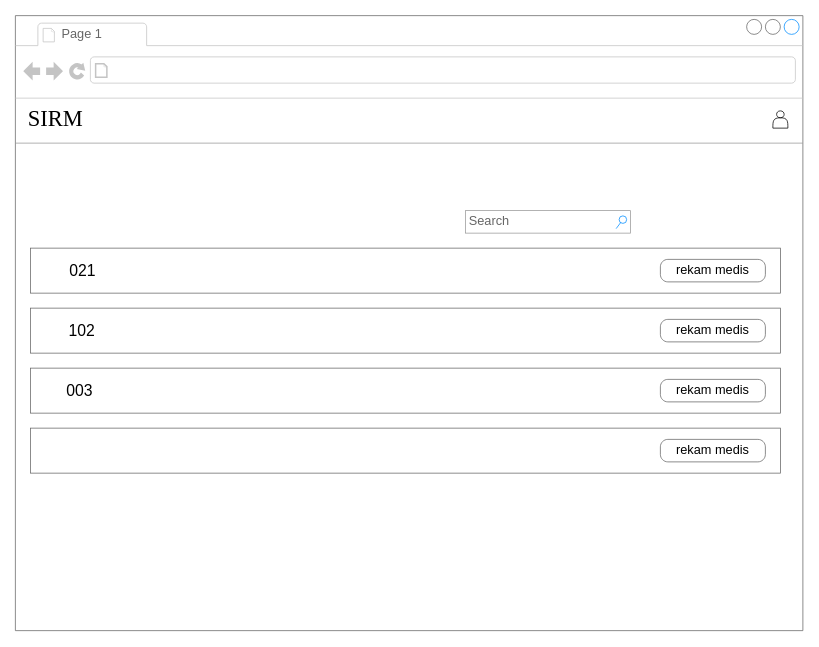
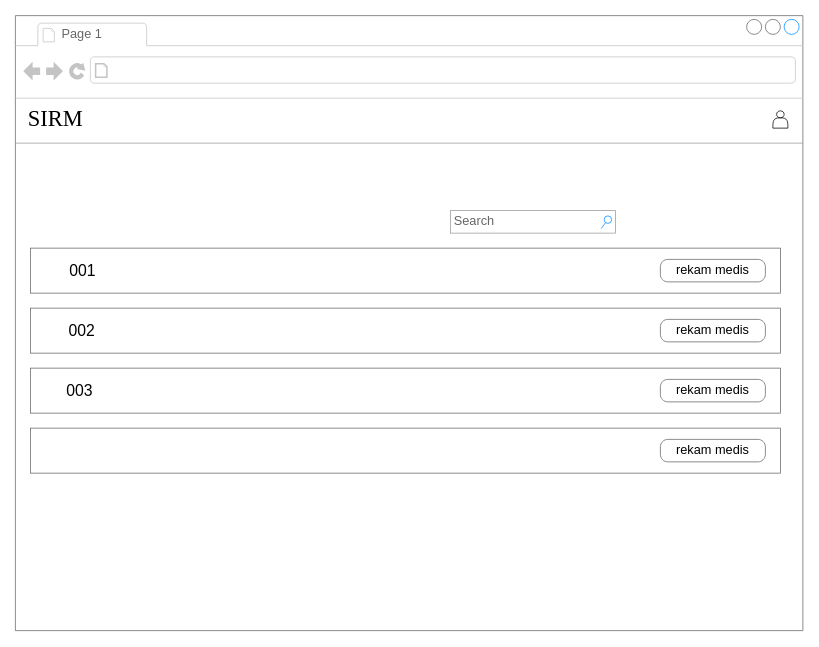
  <mxCell id="0" />
  <mxCell id="1" parent="0" />
  <mxCell id="2" value="" style="strokeWidth=1;shadow=0;dashed=0;align=center;html=1;shape=mxgraph.mockup.containers.browserWindow;rSize=0;strokeColor=#666666;mainText=,;recursiveResize=0;rounded=0;labelBackgroundColor=none;fontFamily=Verdana;fontSize=12" parent="1" vertex="1"><mxGeometry x="20" y="20" width="1050" height="820" as="geometry" /></mxCell>
  <mxCell id="3" value="Page 1" style="strokeWidth=1;shadow=0;dashed=0;align=center;html=1;shape=mxgraph.mockup.containers.anchor;fontSize=17;fontColor=#666666;align=left;" parent="2" vertex="1"><mxGeometry x="60" y="12" width="110" height="26" as="geometry" /></mxCell>
  <mxCell id="4" value="SIRM" style="text;html=1;points=[];align=left;verticalAlign=top;spacingTop=-4;fontSize=30;fontFamily=Verdana" parent="2" vertex="1"><mxGeometry x="15" y="116" width="95" height="50" as="geometry" /></mxCell>
- <mxCell id="5" value="Search" style="strokeWidth=1;shadow=0;dashed=0;align=center;html=1;shape=mxgraph.mockup.forms.searchBox;strokeColor=#999999;mainText=;strokeColor2=#008cff;fontColor=#666666;fontSize=17;align=left;spacingLeft=3;rounded=0;labelBackgroundColor=none;" parent="2" vertex="1"><mxGeometry x="600" y="260" width="220" height="30" as="geometry" /></mxCell>
+ <mxCell id="5" value="Search" style="strokeWidth=1;shadow=0;dashed=0;align=center;html=1;shape=mxgraph.mockup.forms.searchBox;strokeColor=#999999;mainText=;strokeColor2=#008cff;fontColor=#666666;fontSize=17;align=left;spacingLeft=3;rounded=0;labelBackgroundColor=none;" parent="2" vertex="1"><mxGeometry x="580" y="260" width="220" height="30" as="geometry" /></mxCell>
  <mxCell id="6" value="" style="verticalLabelPosition=bottom;shadow=0;dashed=0;align=center;html=1;verticalAlign=top;strokeWidth=1;shape=mxgraph.mockup.markup.line;strokeColor=#999999;rounded=0;labelBackgroundColor=none;fillColor=#ffffff;fontFamily=Verdana;fontSize=12;fontColor=#000000;" parent="2" vertex="1"><mxGeometry y="160" width="1050" height="20" as="geometry" /></mxCell>
  <mxCell id="7" value="" style="shape=actor;whiteSpace=wrap;html=1;" vertex="1" parent="2"><mxGeometry x="1010" y="127" width="20" height="23" as="geometry" /></mxCell>
  <mxCell id="8" value="" style="rounded=0;whiteSpace=wrap;html=1;strokeColor=#666666;" vertex="1" parent="2"><mxGeometry x="20" y="310" width="1000" height="60" as="geometry" /></mxCell>
  <mxCell id="9" value="rekam medis" style="strokeWidth=1;shadow=0;dashed=0;align=center;html=1;shape=mxgraph.mockup.buttons.button;strokeColor=#666666;mainText=;buttonStyle=round;fontSize=17;fontStyle=0;fillColor=none;whiteSpace=wrap;rounded=0;labelBackgroundColor=none;" vertex="1" parent="2"><mxGeometry x="860" y="325" width="140" height="30" as="geometry" /></mxCell>
  <mxCell id="10" value="" style="rounded=0;whiteSpace=wrap;html=1;strokeColor=#666666;" vertex="1" parent="2"><mxGeometry x="20" y="390" width="1000" height="60" as="geometry" /></mxCell>
  <mxCell id="11" value="rekam medis" style="strokeWidth=1;shadow=0;dashed=0;align=center;html=1;shape=mxgraph.mockup.buttons.button;strokeColor=#666666;mainText=;buttonStyle=round;fontSize=17;fontStyle=0;fillColor=none;whiteSpace=wrap;rounded=0;labelBackgroundColor=none;" vertex="1" parent="2"><mxGeometry x="860" y="405" width="140" height="30" as="geometry" /></mxCell>
  <mxCell id="12" value="" style="rounded=0;whiteSpace=wrap;html=1;strokeColor=#666666;" vertex="1" parent="2"><mxGeometry x="20" y="470" width="1000" height="60" as="geometry" /></mxCell>
  <mxCell id="13" value="rekam medis" style="strokeWidth=1;shadow=0;dashed=0;align=center;html=1;shape=mxgraph.mockup.buttons.button;strokeColor=#666666;mainText=;buttonStyle=round;fontSize=17;fontStyle=0;fillColor=none;whiteSpace=wrap;rounded=0;labelBackgroundColor=none;" vertex="1" parent="2"><mxGeometry x="860" y="485" width="140" height="30" as="geometry" /></mxCell>
  <mxCell id="14" value="" style="rounded=0;whiteSpace=wrap;html=1;strokeColor=#666666;" vertex="1" parent="2"><mxGeometry x="20" y="550" width="1000" height="60" as="geometry" /></mxCell>
  <mxCell id="15" value="rekam medis" style="strokeWidth=1;shadow=0;dashed=0;align=center;html=1;shape=mxgraph.mockup.buttons.button;strokeColor=#666666;mainText=;buttonStyle=round;fontSize=17;fontStyle=0;fillColor=none;whiteSpace=wrap;rounded=0;labelBackgroundColor=none;" vertex="1" parent="2"><mxGeometry x="860" y="565" width="140" height="30" as="geometry" /></mxCell>
- <mxCell id="16" value="&lt;font style=&quot;font-size: 21px;&quot;&gt;021&lt;/font&gt;" style="text;html=1;strokeColor=none;fillColor=none;align=center;verticalAlign=middle;whiteSpace=wrap;rounded=0;fontSize=15;" vertex="1" parent="2"><mxGeometry x="60" y="325" width="60" height="30" as="geometry" /></mxCell>
- <mxCell id="17" value="&lt;font style=&quot;font-size: 21px;&quot;&gt;102&lt;/font&gt;" style="text;html=1;strokeColor=none;fillColor=none;align=center;verticalAlign=middle;whiteSpace=wrap;rounded=0;fontSize=15;" vertex="1" parent="2"><mxGeometry x="59" y="405" width="60" height="30" as="geometry" /></mxCell>
+ <mxCell id="16" value="&lt;font style=&quot;font-size: 21px;&quot;&gt;001&lt;/font&gt;" style="text;html=1;strokeColor=none;fillColor=none;align=center;verticalAlign=middle;whiteSpace=wrap;rounded=0;fontSize=15;" vertex="1" parent="2"><mxGeometry x="60" y="325" width="60" height="30" as="geometry" /></mxCell>
+ <mxCell id="17" value="&lt;font style=&quot;font-size: 21px;&quot;&gt;002&lt;/font&gt;" style="text;html=1;strokeColor=none;fillColor=none;align=center;verticalAlign=middle;whiteSpace=wrap;rounded=0;fontSize=15;" vertex="1" parent="2"><mxGeometry x="59" y="405" width="60" height="30" as="geometry" /></mxCell>
  <mxCell id="18" value="&lt;font style=&quot;font-size: 21px;&quot;&gt;003&lt;/font&gt;" style="text;html=1;strokeColor=none;fillColor=none;align=center;verticalAlign=middle;whiteSpace=wrap;rounded=0;fontSize=15;" vertex="1" parent="2"><mxGeometry x="56" y="485" width="60" height="30" as="geometry" /></mxCell>
